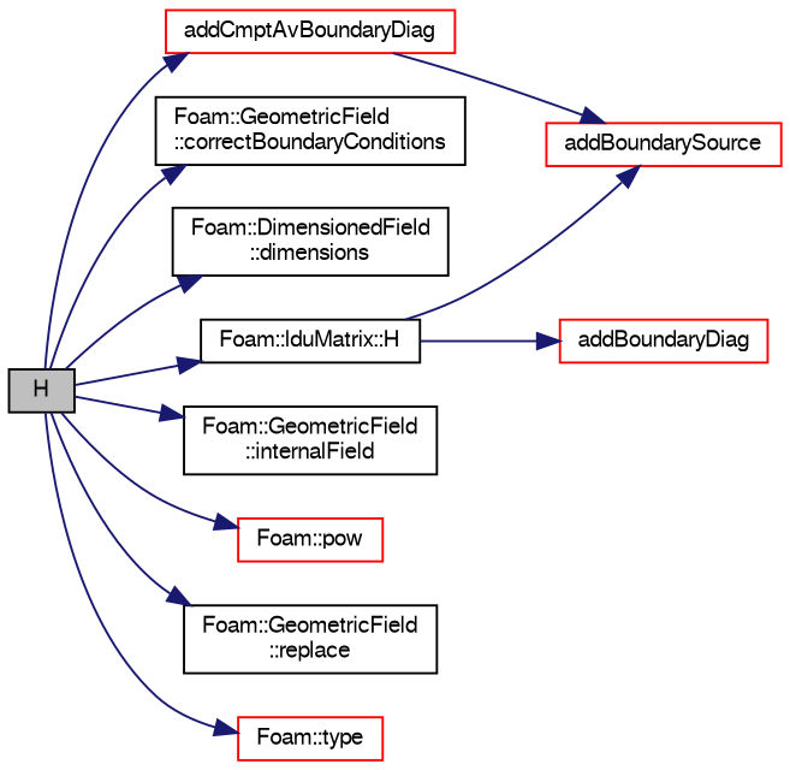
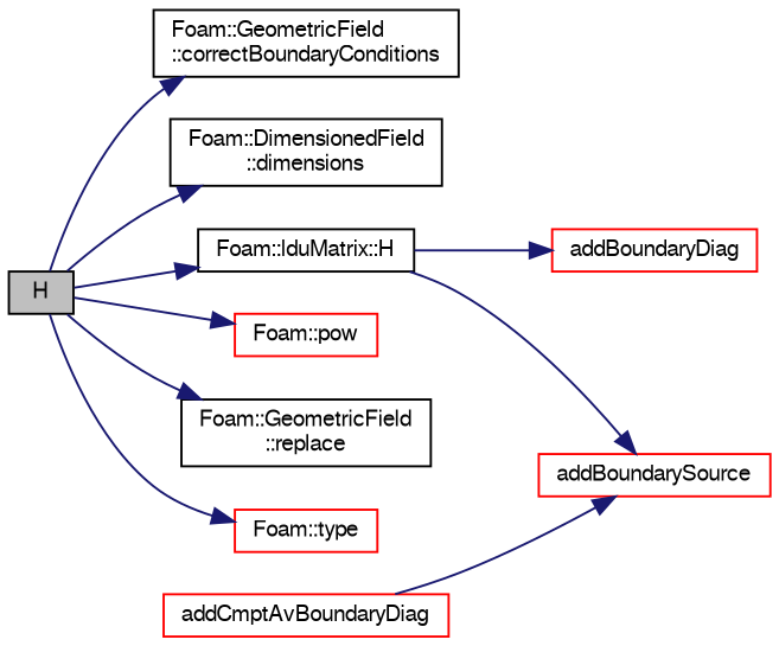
  digraph {
    rankdir=LR
    node [color=black fontname=FreeSans fontsize=10 shape=record]
    edge [color=midnightblue fontname=FreeSans fontsize=10 labelfontname=FreeSans labelfontsize=10 style=solid]
    n1 [fillcolor=grey75 fontcolor=black height=0.2 label=H style=filled width=0.4]
    n2 [color=red height=0.2 label=addCmptAvBoundaryDiag width=0.4]
    n3 [height=0.2 label="Foam::GeometricField\l::correctBoundaryConditions" width=0.4]
    n4 [height=0.2 label="Foam::DimensionedField\l::dimensions" width=0.4]
    n5 [height=0.2 label="Foam::lduMatrix::H" width=0.4]
-   n6 [height=0.2 label="Foam::GeometricField\l::internalField" width=0.4]
    n7 [color=red height=0.2 label="Foam::pow" width=0.4]
    n8 [height=0.2 label="Foam::GeometricField\l::replace" width=0.4]
    n9 [color=red height=0.2 label="Foam::type" width=0.4]
    n10 [color=red height=0.2 label=addBoundaryDiag width=0.4]
    n11 [color=red height=0.2 label=addBoundarySource width=0.4]
-   n1 -> n2
    n1 -> n3
    n1 -> n4
    n1 -> n5
-   n1 -> n6
    n1 -> n7
    n1 -> n8
    n1 -> n9
    n2 -> n11
    n5 -> n10
    n5 -> n11
  }
